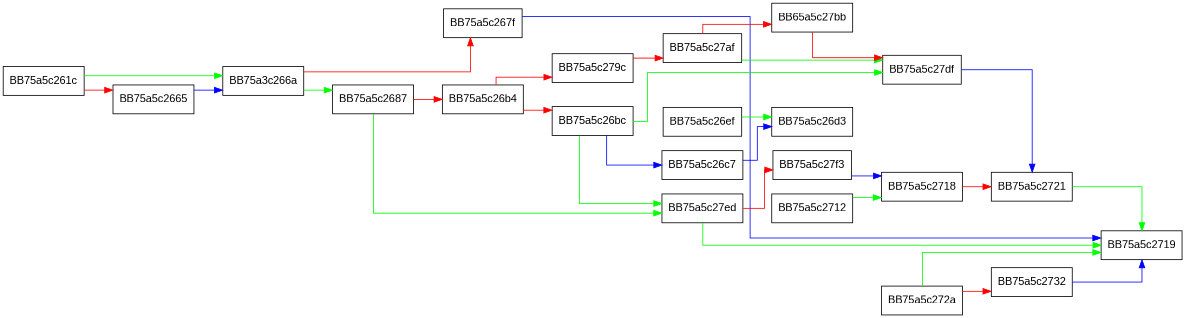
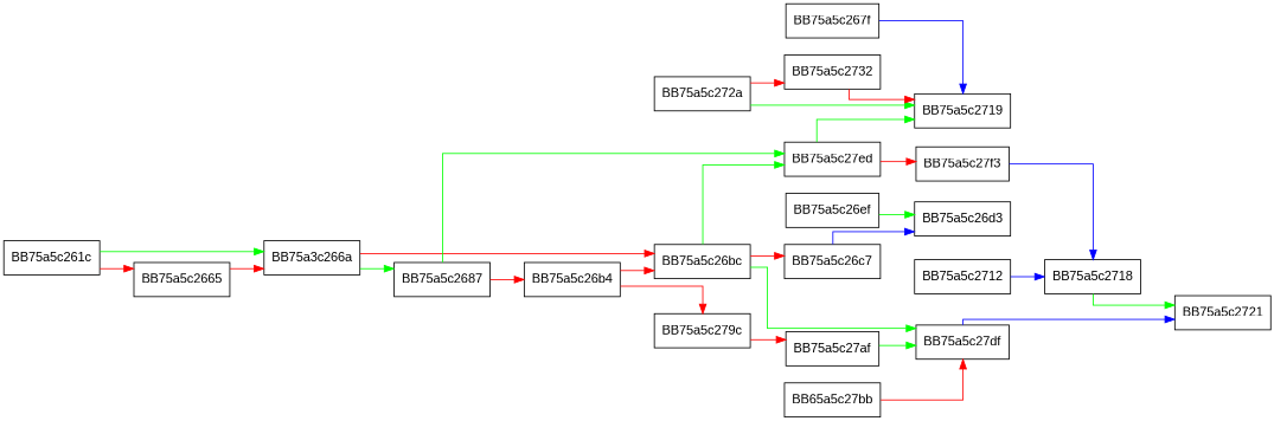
  digraph {
    fontname="Liberation Sans"
    rankdir=LR
    splines=ortho
    node [fontname="Liberation Sans" shape=box]
    edge [color=red fontname="Liberation Sans"]
    n1 [label=BB75a3c266a]
    BB75a5c261c
    BB75a5c2665
    BB75a5c2687
    BB75a5c267f
    BB75a5c27ed
    BB75a5c26b4
    n8 [label=BB75a5c2719]
    n9 [label=BB75a5c27f3]
    BB75a5c279c
    BB75a5c26bc
    BB75a5c2718
    BB75a5c27af
    BB75a5c27df
    BB75a5c26c7
    BB75a5c2721
    n17 [label=BB65a5c27bb]
    BB75a5c26d3
    BB75a5c2712
    BB75a5c26ef
    BB75a5c272a
    BB75a5c2732
    n1 -> BB75a5c2687 [color=green]
-   n1 -> BB75a5c267f
+   n1 -> BB75a5c26bc
    BB75a5c261c -> n1 [color=green]
    BB75a5c261c -> BB75a5c2665
-   BB75a5c2665 -> n1 [color=blue]
+   BB75a5c2665 -> n1
    BB75a5c2687 -> BB75a5c27ed [color=green]
    BB75a5c2687 -> BB75a5c26b4
    BB75a5c267f -> n8 [color=blue]
    BB75a5c27ed -> n8 [color=green]
    BB75a5c27ed -> n9
    BB75a5c26b4 -> BB75a5c279c
    BB75a5c26b4 -> BB75a5c26bc
    n9 -> BB75a5c2718 [color=blue]
    BB75a5c279c -> BB75a5c27af
    BB75a5c26bc -> BB75a5c27ed [color=green]
    BB75a5c26bc -> BB75a5c27df [color=green]
-   BB75a5c26bc -> BB75a5c26c7 [color=blue]
-   BB75a5c2718 -> BB75a5c2721
+   BB75a5c26bc -> BB75a5c26c7
+   BB75a5c2718 -> BB75a5c2721 [color=green]
    BB75a5c27af -> BB75a5c27df [color=green]
-   BB75a5c27af -> n17
    BB75a5c27df -> BB75a5c2721 [color=blue]
    BB75a5c26c7 -> BB75a5c26d3 [color=blue]
-   BB75a5c2721 -> n8 [color=green]
    n17 -> BB75a5c27df
-   BB75a5c2712 -> BB75a5c2718 [color=green]
+   BB75a5c2712 -> BB75a5c2718 [color=blue]
    BB75a5c26ef -> BB75a5c26d3 [color=green]
    BB75a5c272a -> n8 [color=green]
    BB75a5c272a -> BB75a5c2732
-   BB75a5c2732 -> n8 [color=blue]
+   BB75a5c2732 -> n8
  }
